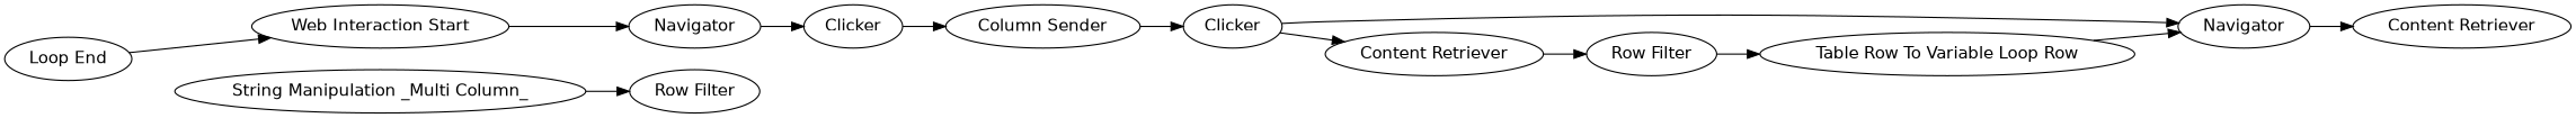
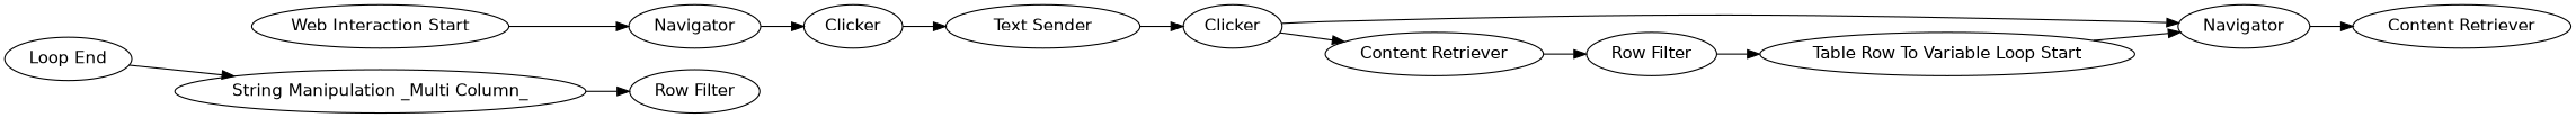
  digraph {
    fontname="DejaVu Sans"
    rankdir=LR
    node [fontname="DejaVu Sans"]
    edge [fontname="DejaVu Sans"]
-   n1 [label="Table Row To Variable Loop Row"]
+   n1 [label="Table Row To Variable Loop Start"]
    n2 [label=Navigator]
    n3 [label="Content Retriever"]
    n4 [label=Clicker]
    n5 [label="Content Retriever"]
    n6 [label="Row Filter"]
    n7 [label="Web Interaction Start"]
    n8 [label=Navigator]
    n9 [label=Clicker]
-   n10 [label="Column Sender"]
+   n10 [label="Text Sender"]
    n11 [label="Loop End"]
    n12 [label="String Manipulation _Multi Column_"]
    n13 [label="Row Filter"]
    n1 -> n2
    n2 -> n3
    n4 -> n2
    n4 -> n5
    n5 -> n6
    n6 -> n1
    n7 -> n8
    n8 -> n9
    n9 -> n10
    n10 -> n4
-   n11 -> n7
+   n11 -> n12
    n12 -> n13
  }
